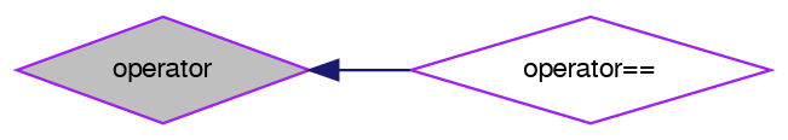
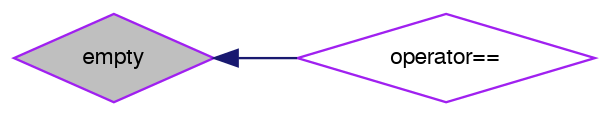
  digraph {
    rankdir=LR
    node [color=purple fontname=FreeSans fontsize=10 shape=diamond]
-   n1 [fillcolor=grey75 fontcolor=black height=0.2 label=operator style=filled width=0.4]
+   n1 [fillcolor=grey75 fontcolor=black height=0.2 label=empty style=filled width=0.4]
    n2 [height=0.2 label="operator==" width=0.4]
    n1 -> n2 [color=midnightblue dir=back fontname=FreeSans fontsize=10 labelfontname=FreeSans labelfontsize=10 style=solid]
  }
